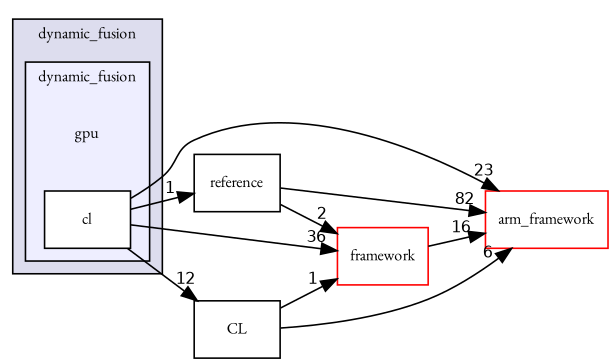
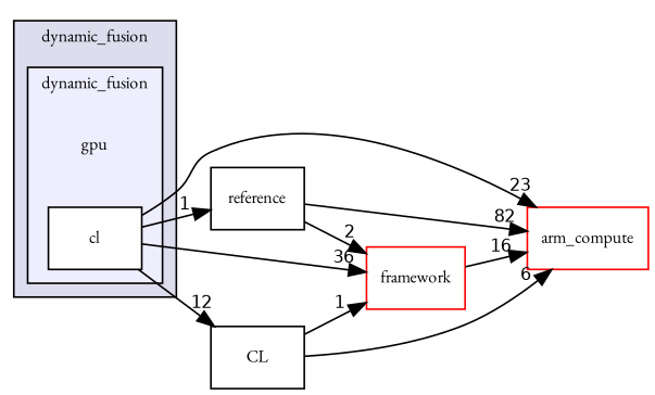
  digraph {
    compound=true
    rankdir=LR
    fontname="EB Garamond"
    node [fontname="EB Garamond" fontsize=10 shape=box]
    edge [headlabel=1 labeldistance=1.5 labelfontname=Helvetica labelfontsize=10 fontname="EB Garamond"]
    n1 [label=gpu shape=plaintext]
    n2 [fillcolor=white label=cl style=filled]
-   n3 [color=red fillcolor=white label=arm_framework style=filled]
+   n3 [color=red fillcolor=white label=arm_compute style=filled]
    n4 [label=reference]
    n5 [label=CL]
    n6 [color=red fillcolor=white label=framework style=filled]
    subgraph cluster_1 {
      bgcolor="#ddddee"
      fontsize=10
      label=dynamic_fusion
      pencolor=black
      subgraph cluster_2 {
        bgcolor="#eeeeff"
        fontsize=10
        pencolor=black
        n1
        n2
      }
    }
    n2 -> n3 [headlabel=23]
    n2 -> n4
    n2 -> n5 [headlabel=12]
    n2 -> n6 [headlabel=36]
    n4 -> n3 [headlabel=82]
    n4 -> n6 [headlabel=2]
    n5 -> n3 [headlabel=6]
    n5 -> n6
    n6 -> n3 [headlabel=16]
  }
